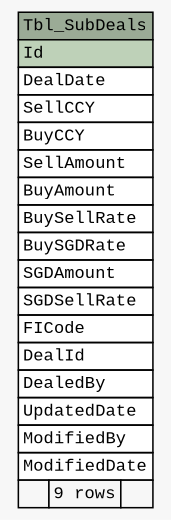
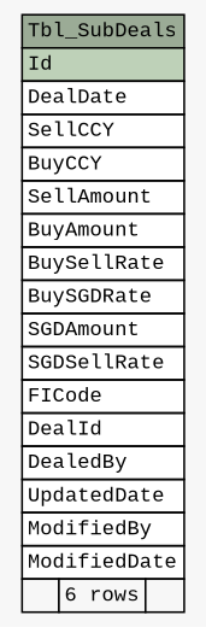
  digraph {
    bgcolor="#f7f7f7"
    fontname="Liberation Mono"
    fontsize=11
    nodesep=0.18
    rankdir=RL
    ranksep=0.46
-   n1 [fontname="Liberation Mono" fontsize=11 label=<     <TABLE BORDER="0" CELLBORDER="1" CELLSPACING="0" BGCOLOR="#ffffff">       <TR><TD COLSPAN="3" BGCOLOR="#9bab96" ALIGN="CENTER">Tbl_SubDeals</TD></TR>       <TR><TD PORT="Id" COLSPAN="3" BGCOLOR="#bed1b8" ALIGN="LEFT">Id</TD></TR>       <TR><TD PORT="DealDate" COLSPAN="3" ALIGN="LEFT">DealDate</TD></TR>       <TR><TD PORT="SellCCY" COLSPAN="3" ALIGN="LEFT">SellCCY</TD></TR>       <TR><TD PORT="BuyCCY" COLSPAN="3" ALIGN="LEFT">BuyCCY</TD></TR>       <TR><TD PORT="SellAmount" COLSPAN="3" ALIGN="LEFT">SellAmount</TD></TR>       <TR><TD PORT="BuyAmount" COLSPAN="3" ALIGN="LEFT">BuyAmount</TD></TR>       <TR><TD PORT="BuySellRate" COLSPAN="3" ALIGN="LEFT">BuySellRate</TD></TR>       <TR><TD PORT="BuySGDRate" COLSPAN="3" ALIGN="LEFT">BuySGDRate</TD></TR>       <TR><TD PORT="SGDAmount" COLSPAN="3" ALIGN="LEFT">SGDAmount</TD></TR>       <TR><TD PORT="SGDSellRate" COLSPAN="3" ALIGN="LEFT">SGDSellRate</TD></TR>       <TR><TD PORT="FICode" COLSPAN="3" ALIGN="LEFT">FICode</TD></TR>       <TR><TD PORT="DealId" COLSPAN="3" ALIGN="LEFT">DealId</TD></TR>       <TR><TD PORT="DealedBy" COLSPAN="3" ALIGN="LEFT">DealedBy</TD></TR>       <TR><TD PORT="UpdatedDate" COLSPAN="3" ALIGN="LEFT">UpdatedDate</TD></TR>       <TR><TD PORT="ModifiedBy" COLSPAN="3" ALIGN="LEFT">ModifiedBy</TD></TR>       <TR><TD PORT="ModifiedDate" COLSPAN="3" ALIGN="LEFT">ModifiedDate</TD></TR>       <TR><TD ALIGN="LEFT" BGCOLOR="#f7f7f7">  </TD><TD ALIGN="RIGHT" BGCOLOR="#f7f7f7">9 rows</TD><TD ALIGN="RIGHT" BGCOLOR="#f7f7f7">  </TD></TR>     </TABLE>> shape=plaintext]
+   n1 [fontname="Liberation Mono" fontsize=11 label=<     <TABLE BORDER="0" CELLBORDER="1" CELLSPACING="0" BGCOLOR="#ffffff">       <TR><TD COLSPAN="3" BGCOLOR="#9bab96" ALIGN="CENTER">Tbl_SubDeals</TD></TR>       <TR><TD PORT="Id" COLSPAN="3" BGCOLOR="#bed1b8" ALIGN="LEFT">Id</TD></TR>       <TR><TD PORT="DealDate" COLSPAN="3" ALIGN="LEFT">DealDate</TD></TR>       <TR><TD PORT="SellCCY" COLSPAN="3" ALIGN="LEFT">SellCCY</TD></TR>       <TR><TD PORT="BuyCCY" COLSPAN="3" ALIGN="LEFT">BuyCCY</TD></TR>       <TR><TD PORT="SellAmount" COLSPAN="3" ALIGN="LEFT">SellAmount</TD></TR>       <TR><TD PORT="BuyAmount" COLSPAN="3" ALIGN="LEFT">BuyAmount</TD></TR>       <TR><TD PORT="BuySellRate" COLSPAN="3" ALIGN="LEFT">BuySellRate</TD></TR>       <TR><TD PORT="BuySGDRate" COLSPAN="3" ALIGN="LEFT">BuySGDRate</TD></TR>       <TR><TD PORT="SGDAmount" COLSPAN="3" ALIGN="LEFT">SGDAmount</TD></TR>       <TR><TD PORT="SGDSellRate" COLSPAN="3" ALIGN="LEFT">SGDSellRate</TD></TR>       <TR><TD PORT="FICode" COLSPAN="3" ALIGN="LEFT">FICode</TD></TR>       <TR><TD PORT="DealId" COLSPAN="3" ALIGN="LEFT">DealId</TD></TR>       <TR><TD PORT="DealedBy" COLSPAN="3" ALIGN="LEFT">DealedBy</TD></TR>       <TR><TD PORT="UpdatedDate" COLSPAN="3" ALIGN="LEFT">UpdatedDate</TD></TR>       <TR><TD PORT="ModifiedBy" COLSPAN="3" ALIGN="LEFT">ModifiedBy</TD></TR>       <TR><TD PORT="ModifiedDate" COLSPAN="3" ALIGN="LEFT">ModifiedDate</TD></TR>       <TR><TD ALIGN="LEFT" BGCOLOR="#f7f7f7">  </TD><TD ALIGN="RIGHT" BGCOLOR="#f7f7f7">6 rows</TD><TD ALIGN="RIGHT" BGCOLOR="#f7f7f7">  </TD></TR>     </TABLE>> shape=plaintext]
  }
